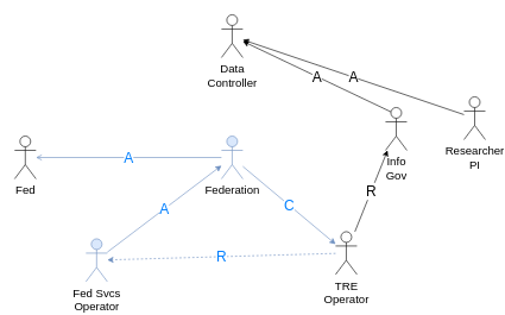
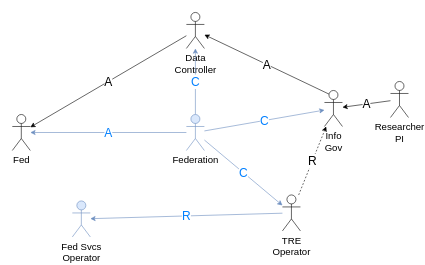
  <mxCell id="0" />
  <mxCell id="1" parent="0" />
  <mxCell id="2" value="Fed" style="shape=umlActor;verticalLabelPosition=bottom;verticalAlign=top;html=1;outlineConnect=0;fontSize=16;" parent="1" vertex="1"><mxGeometry x="20" y="190" width="30" height="60" as="geometry" /></mxCell>
+ <mxCell id="3" value="A" style="edgeStyle=none;rounded=0;orthogonalLoop=1;jettySize=auto;html=1;fontSize=20;" parent="1" source="4" target="2" edge="1"><mxGeometry relative="1" as="geometry" /></mxCell>
  <mxCell id="4" value="Data&lt;br style=&quot;font-size: 16px;&quot;&gt;Controller" style="shape=umlActor;verticalLabelPosition=bottom;verticalAlign=top;html=1;outlineConnect=0;fontSize=16;" parent="1" vertex="1"><mxGeometry x="310" y="20" width="30" height="60" as="geometry" /></mxCell>
  <mxCell id="5" value="A" style="rounded=0;orthogonalLoop=1;jettySize=auto;html=1;fontSize=20;exitX=0.25;exitY=0.1;exitDx=0;exitDy=0;exitPerimeter=0;" parent="1" source="6" target="4" edge="1"><mxGeometry relative="1" as="geometry" /></mxCell>
  <mxCell id="6" value="Info&lt;br style=&quot;font-size: 16px;&quot;&gt;Gov" style="shape=umlActor;verticalLabelPosition=bottom;verticalAlign=top;html=1;outlineConnect=0;fontSize=16;" parent="1" vertex="1"><mxGeometry x="540" y="150" width="30" height="60" as="geometry" /></mxCell>
- <mxCell id="7" value="A" style="rounded=0;orthogonalLoop=1;jettySize=auto;html=1;fontSize=20;" parent="1" source="8" target="4" edge="1"><mxGeometry relative="1" as="geometry" /></mxCell>
+ <mxCell id="7" value="A" style="rounded=0;orthogonalLoop=1;jettySize=auto;html=1;fontSize=20;" parent="1" source="8" target="6" edge="1"><mxGeometry relative="1" as="geometry" /></mxCell>
  <mxCell id="8" value="Researcher&lt;br style=&quot;font-size: 16px;&quot;&gt;PI" style="shape=umlActor;verticalLabelPosition=bottom;verticalAlign=top;html=1;outlineConnect=0;fontSize=16;" parent="1" vertex="1"><mxGeometry x="650" y="135" width="30" height="60" as="geometry" /></mxCell>
- <mxCell id="9" value="A" style="edgeStyle=none;rounded=0;orthogonalLoop=1;jettySize=auto;html=1;fontSize=20;fillColor=#dae8fc;strokeColor=#6c8ebf;fontColor=#007FFF;endArrow=open;" parent="1" source="13" target="2" edge="1"><mxGeometry relative="1" as="geometry" /></mxCell>
+ <mxCell id="9" value="A" style="edgeStyle=none;rounded=0;orthogonalLoop=1;jettySize=auto;html=1;fontSize=20;fillColor=#dae8fc;strokeColor=#6c8ebf;fontColor=#007FFF;" parent="1" source="13" target="2" edge="1"><mxGeometry relative="1" as="geometry" /></mxCell>
+ <mxCell id="10" value="C" style="edgeStyle=none;rounded=0;orthogonalLoop=1;jettySize=auto;html=1;fontSize=20;fillColor=#dae8fc;strokeColor=#6c8ebf;fontColor=#007FFF;" parent="1" source="13" target="4" edge="1"><mxGeometry relative="1" as="geometry" /></mxCell>
  <mxCell id="11" value="C" style="rounded=0;orthogonalLoop=1;jettySize=auto;html=1;fontSize=20;fillColor=#dae8fc;strokeColor=#6c8ebf;fontColor=#007FFF;" parent="1" source="13" target="18" edge="1"><mxGeometry relative="1" as="geometry" /></mxCell>
+ <mxCell id="12" value="C" style="edgeStyle=none;rounded=0;orthogonalLoop=1;jettySize=auto;html=1;fontSize=20;fillColor=#dae8fc;strokeColor=#6c8ebf;fontColor=#007FFF;" parent="1" source="13" target="6" edge="1"><mxGeometry relative="1" as="geometry" /></mxCell>
  <mxCell id="13" value="Federation" style="shape=umlActor;verticalLabelPosition=bottom;verticalAlign=top;html=1;outlineConnect=0;fontSize=16;fillColor=#dae8fc;strokeColor=#6c8ebf;" parent="1" vertex="1"><mxGeometry x="310" y="190" width="30" height="60" as="geometry" /></mxCell>
- <mxCell id="14" value="A" style="rounded=0;orthogonalLoop=1;jettySize=auto;html=1;fontSize=20;fillColor=#dae8fc;strokeColor=#6c8ebf;fontColor=#007FFF;" parent="1" source="15" target="13" edge="1"><mxGeometry relative="1" as="geometry" /></mxCell>
  <mxCell id="15" value="Fed Svcs&lt;br style=&quot;font-size: 16px;&quot;&gt;Operator" style="shape=umlActor;verticalLabelPosition=bottom;verticalAlign=top;html=1;outlineConnect=0;fontSize=16;fillColor=#dae8fc;strokeColor=#6c8ebf;" parent="1" vertex="1"><mxGeometry x="120" y="334" width="30" height="60" as="geometry" /></mxCell>
- <mxCell id="16" value="R" style="rounded=0;orthogonalLoop=1;jettySize=auto;html=1;fontSize=20;fillColor=#dae8fc;strokeColor=#6c8ebf;fontColor=#007FFF;dashed=1;" parent="1" source="18" target="15" edge="1"><mxGeometry relative="1" as="geometry" /></mxCell>
- <mxCell id="17" value="R" style="rounded=0;orthogonalLoop=1;jettySize=auto;html=1;fontSize=20;" parent="1" source="18" target="6" edge="1"><mxGeometry relative="1" as="geometry" /></mxCell>
+ <mxCell id="16" value="R" style="rounded=0;orthogonalLoop=1;jettySize=auto;html=1;fontSize=20;fillColor=#dae8fc;strokeColor=#6c8ebf;fontColor=#007FFF;" parent="1" source="18" target="15" edge="1"><mxGeometry relative="1" as="geometry" /></mxCell>
+ <mxCell id="17" value="R" style="rounded=0;orthogonalLoop=1;jettySize=auto;html=1;fontSize=20;dashed=1;" parent="1" source="18" target="6" edge="1"><mxGeometry relative="1" as="geometry" /></mxCell>
  <mxCell id="18" value="TRE&lt;br style=&quot;font-size: 16px;&quot;&gt;Operator" style="shape=umlActor;verticalLabelPosition=bottom;verticalAlign=top;html=1;outlineConnect=0;fontSize=16;" parent="1" vertex="1"><mxGeometry x="470" y="324" width="30" height="60" as="geometry" /></mxCell>
